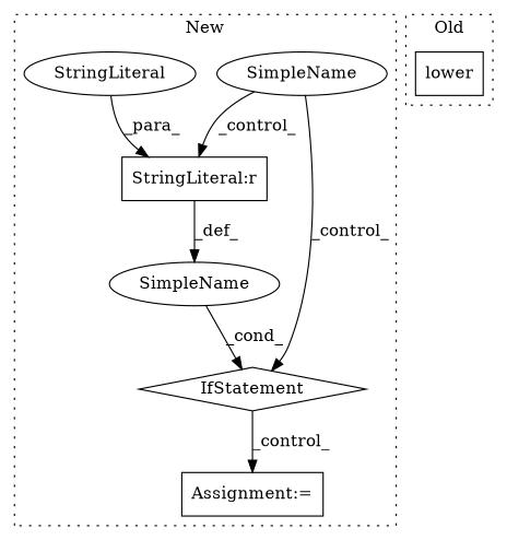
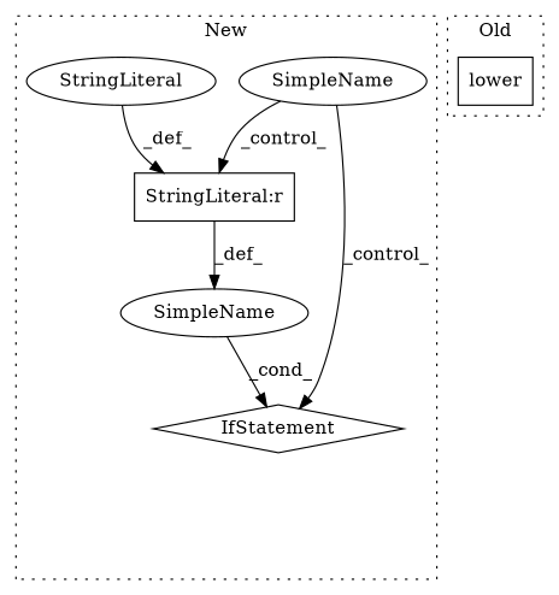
  digraph {
    node [a=42 shape=box]
    n1 [a=25 l="4,2" label=IfStatement s="828,850" shape=diamond]
-   n2 [a=7 l=1 label="Assignment:=" s=872]
    n3 [label=SimpleName shape=ellipse]
    n4 [label=SimpleName shape=ellipse]
    n5 [a=27 l=4 label="StringLiteral:r" s=841]
    n6 [a=45 l=5 label=StringLiteral s=845 shape=ellipse]
    n7 [a=32 l=7 label=lower s=744]
    subgraph cluster_1 {
      label=New
      style=dotted
      n1
-     n2
      n3
      n4
      n5
      n6
    }
    subgraph cluster_2 {
      label=Old
      style=dotted
      n7
    }
-   n1 -> n2 [label=_control_]
    n3 -> n1 [label=_cond_]
    n4 -> n1 [label=_control_]
    n4 -> n5 [label=_control_]
    n5 -> n3 [label=_def_]
-   n6 -> n5 [label=_para_]
+   n6 -> n5 [label=_def_]
  }
